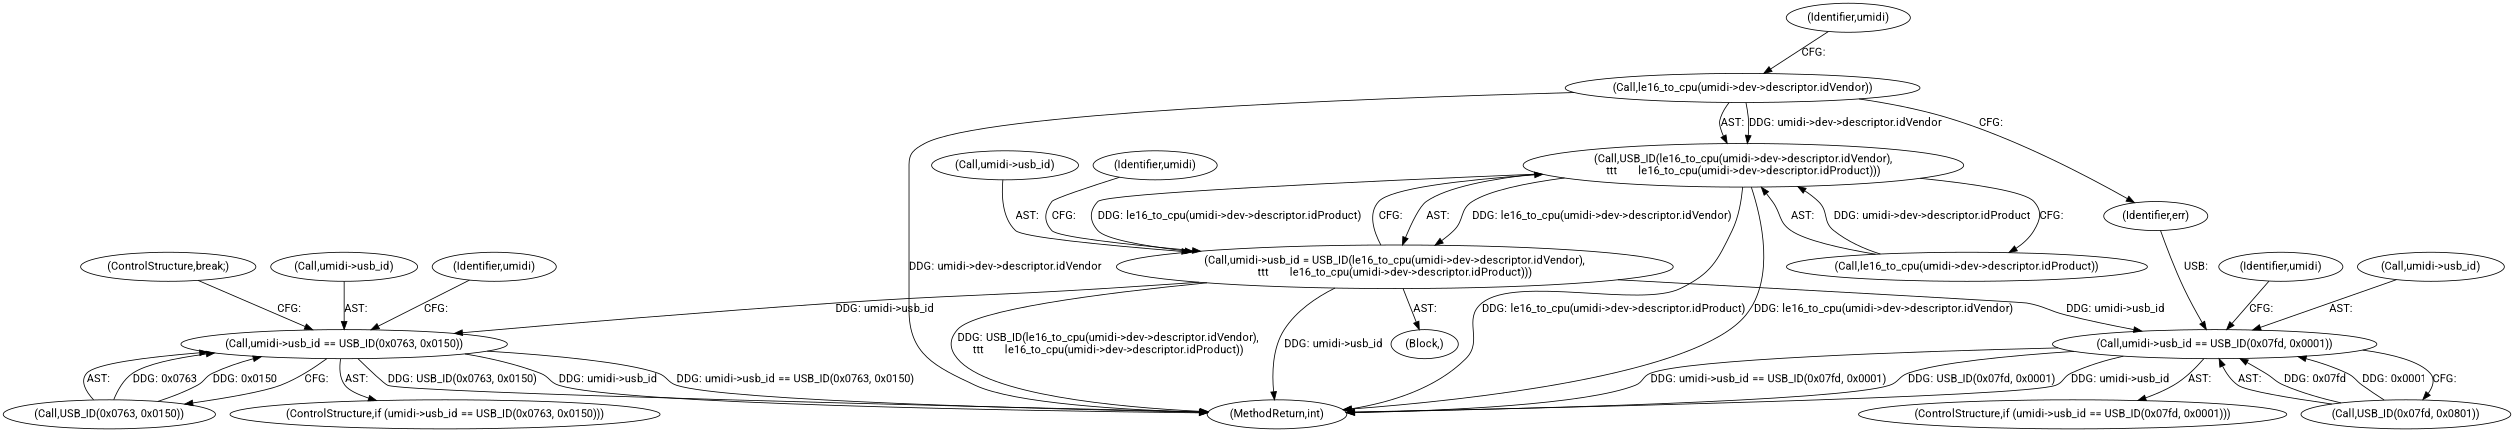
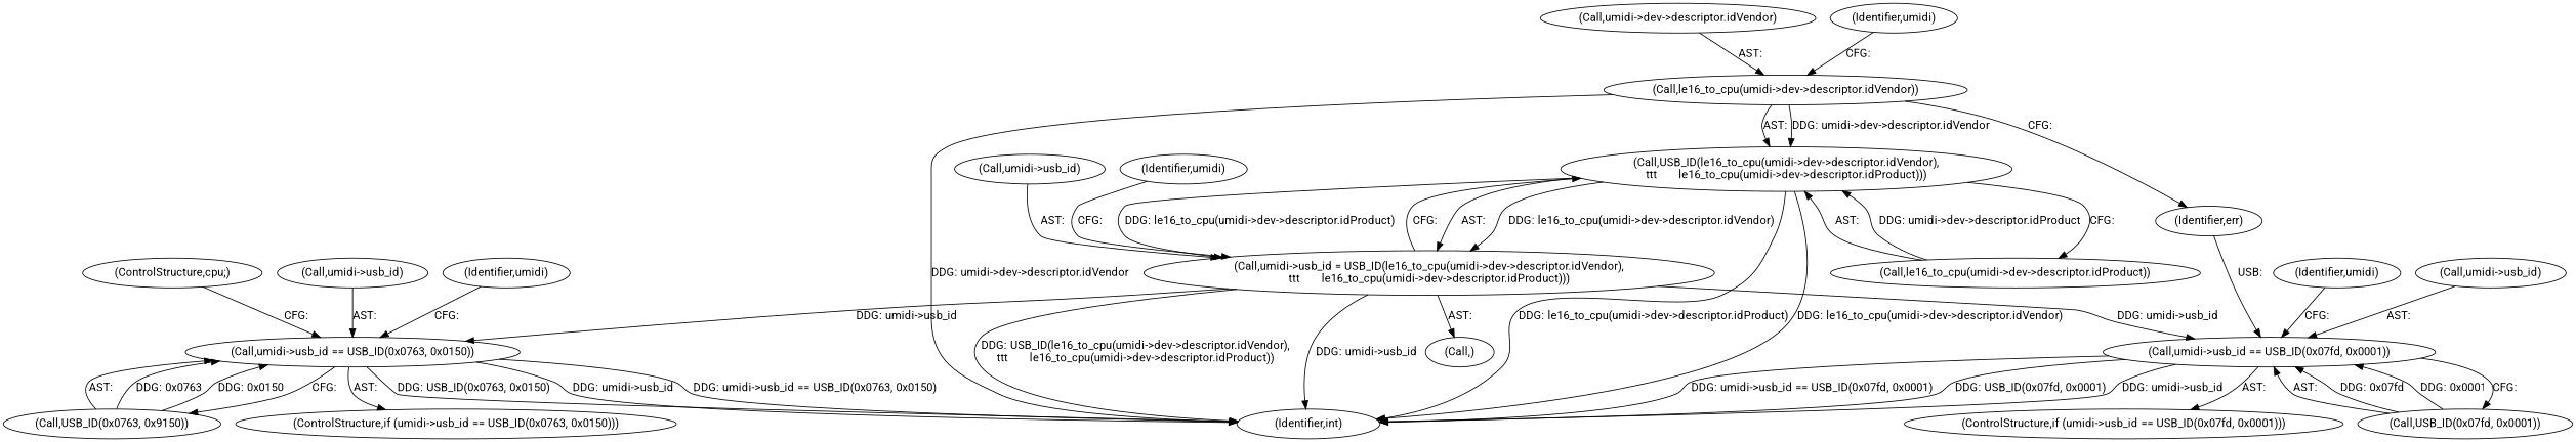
  digraph {
    fontname=Roboto
    node [fontname=Roboto]
    edge [fontname=Roboto]
    n1 [label="(Call,le16_to_cpu(umidi->dev->descriptor.idVendor))"]
    n2 [label="(Call,USB_ID(le16_to_cpu(umidi->dev->descriptor.idVendor),\n\t\t\t       le16_to_cpu(umidi->dev->descriptor.idProduct)))"]
-   n3 [label="(MethodReturn,int)"]
+   n3 [label="(Identifier,int)"]
    n4 [label="(Identifier,err)"]
    n5 [label="(Call,umidi->usb_id = USB_ID(le16_to_cpu(umidi->dev->descriptor.idVendor),\n\t\t\t       le16_to_cpu(umidi->dev->descriptor.idProduct)))"]
    n6 [label="(Call,le16_to_cpu(umidi->dev->descriptor.idProduct))"]
+   n7 [label="(Call,umidi->dev->descriptor.idVendor)"]
    n8 [label="(Call,umidi->usb_id == USB_ID(0x0763, 0x0150))"]
    n9 [label="(Call,umidi->usb_id == USB_ID(0x07fd, 0x0001))"]
-   n10 [label="(Block,)"]
-   n11 [label="(Call,USB_ID(0x0763, 0x0150))"]
+   n10 [label="(Call,)"]
+   n11 [label="(Call,USB_ID(0x0763, 0x9150))"]
    n12 [label="(ControlStructure,if (umidi->usb_id == USB_ID(0x0763, 0x0150)))"]
-   n13 [label="(Call,USB_ID(0x07fd, 0x0801))"]
+   n13 [label="(Call,USB_ID(0x07fd, 0x0001))"]
    n14 [label="(ControlStructure,if (umidi->usb_id == USB_ID(0x07fd, 0x0001)))"]
    n15 [label="(Call,umidi->usb_id)"]
    n16 [label="(Identifier,umidi)"]
    n17 [label="(Identifier,umidi)"]
    n18 [label="(Identifier,umidi)"]
    n19 [label="(Call,umidi->usb_id)"]
    n20 [label="(Identifier,umidi)"]
-   n21 [label="(ControlStructure,break;)"]
+   n21 [label="(ControlStructure,cpu;)"]
    n22 [label="(Call,umidi->usb_id)"]
    n1 -> n2 [label="AST: "]
    n1 -> n2 [label="DDG: umidi->dev->descriptor.idVendor"]
    n1 -> n3 [label="DDG: umidi->dev->descriptor.idVendor"]
    n1 -> n4 [label="CFG: "]
    n2 -> n3 [label="DDG: le16_to_cpu(umidi->dev->descriptor.idProduct)"]
    n2 -> n3 [label="DDG: le16_to_cpu(umidi->dev->descriptor.idVendor)"]
    n2 -> n5 [label="AST: "]
    n2 -> n5 [label="DDG: le16_to_cpu(umidi->dev->descriptor.idVendor)"]
    n2 -> n5 [label="DDG: le16_to_cpu(umidi->dev->descriptor.idProduct)"]
    n2 -> n6 [label="CFG: "]
    n4 -> n9 [label="USB: "]
    n5 -> n2 [label="CFG: "]
    n5 -> n3 [label="DDG: USB_ID(le16_to_cpu(umidi->dev->descriptor.idVendor),\n\t\t\t       le16_to_cpu(umidi->dev->descriptor.idProduct))"]
    n5 -> n3 [label="DDG: umidi->usb_id"]
    n5 -> n8 [label="DDG: umidi->usb_id"]
    n5 -> n9 [label="DDG: umidi->usb_id"]
    n5 -> n10 [label="AST: "]
    n6 -> n2 [label="AST: "]
    n6 -> n2 [label="DDG: umidi->dev->descriptor.idProduct"]
+   n7 -> n1 [label="AST: "]
    n8 -> n3 [label="DDG: umidi->usb_id"]
    n8 -> n3 [label="DDG: umidi->usb_id == USB_ID(0x0763, 0x0150)"]
    n8 -> n3 [label="DDG: USB_ID(0x0763, 0x0150)"]
    n8 -> n11 [label="CFG: "]
    n8 -> n12 [label="AST: "]
    n9 -> n3 [label="DDG: USB_ID(0x07fd, 0x0001)"]
    n9 -> n3 [label="DDG: umidi->usb_id"]
    n9 -> n3 [label="DDG: umidi->usb_id == USB_ID(0x07fd, 0x0001)"]
    n9 -> n13 [label="CFG: "]
    n9 -> n14 [label="AST: "]
    n11 -> n8 [label="AST: "]
    n11 -> n8 [label="DDG: 0x0763"]
    n11 -> n8 [label="DDG: 0x0150"]
    n13 -> n9 [label="AST: "]
    n13 -> n9 [label="DDG: 0x07fd"]
    n13 -> n9 [label="DDG: 0x0001"]
    n15 -> n8 [label="AST: "]
    n16 -> n9 [label="CFG: "]
    n17 -> n5 [label="CFG: "]
    n18 -> n1 [label="CFG: "]
    n19 -> n5 [label="AST: "]
    n20 -> n8 [label="CFG: "]
    n21 -> n8 [label="CFG: "]
    n22 -> n9 [label="AST: "]
  }
